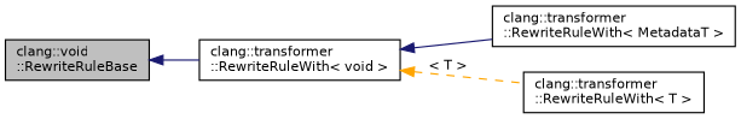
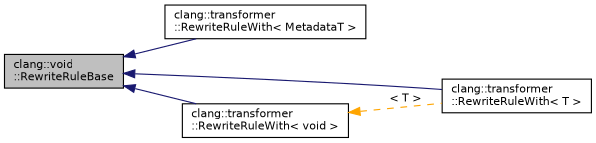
  digraph {
    rankdir=LR
    node [color=black fontname=Helvetica fontsize=10 shape=record]
    edge [color=midnightblue dir=back fontname=Helvetica fontsize=10 labelfontname=Helvetica labelfontsize=10 style=solid]
    n1 [fillcolor=grey75 fontcolor=black height=0.2 label="clang::void\l::RewriteRuleBase" style=filled width=0.4]
    n2 [height=0.2 label="clang::transformer\l::RewriteRuleWith\< MetadataT \>" width=0.4]
    n3 [height=0.2 label="clang::transformer\l::RewriteRuleWith\< T \>" width=0.4]
    n4 [height=0.2 label="clang::transformer\l::RewriteRuleWith\< void \>" width=0.4]
-   n4 -> n2
+   n1 -> n2
+   n1 -> n3
    n1 -> n4
    n4 -> n3 [color=orange label=" \< T \>" style=dashed]
  }
